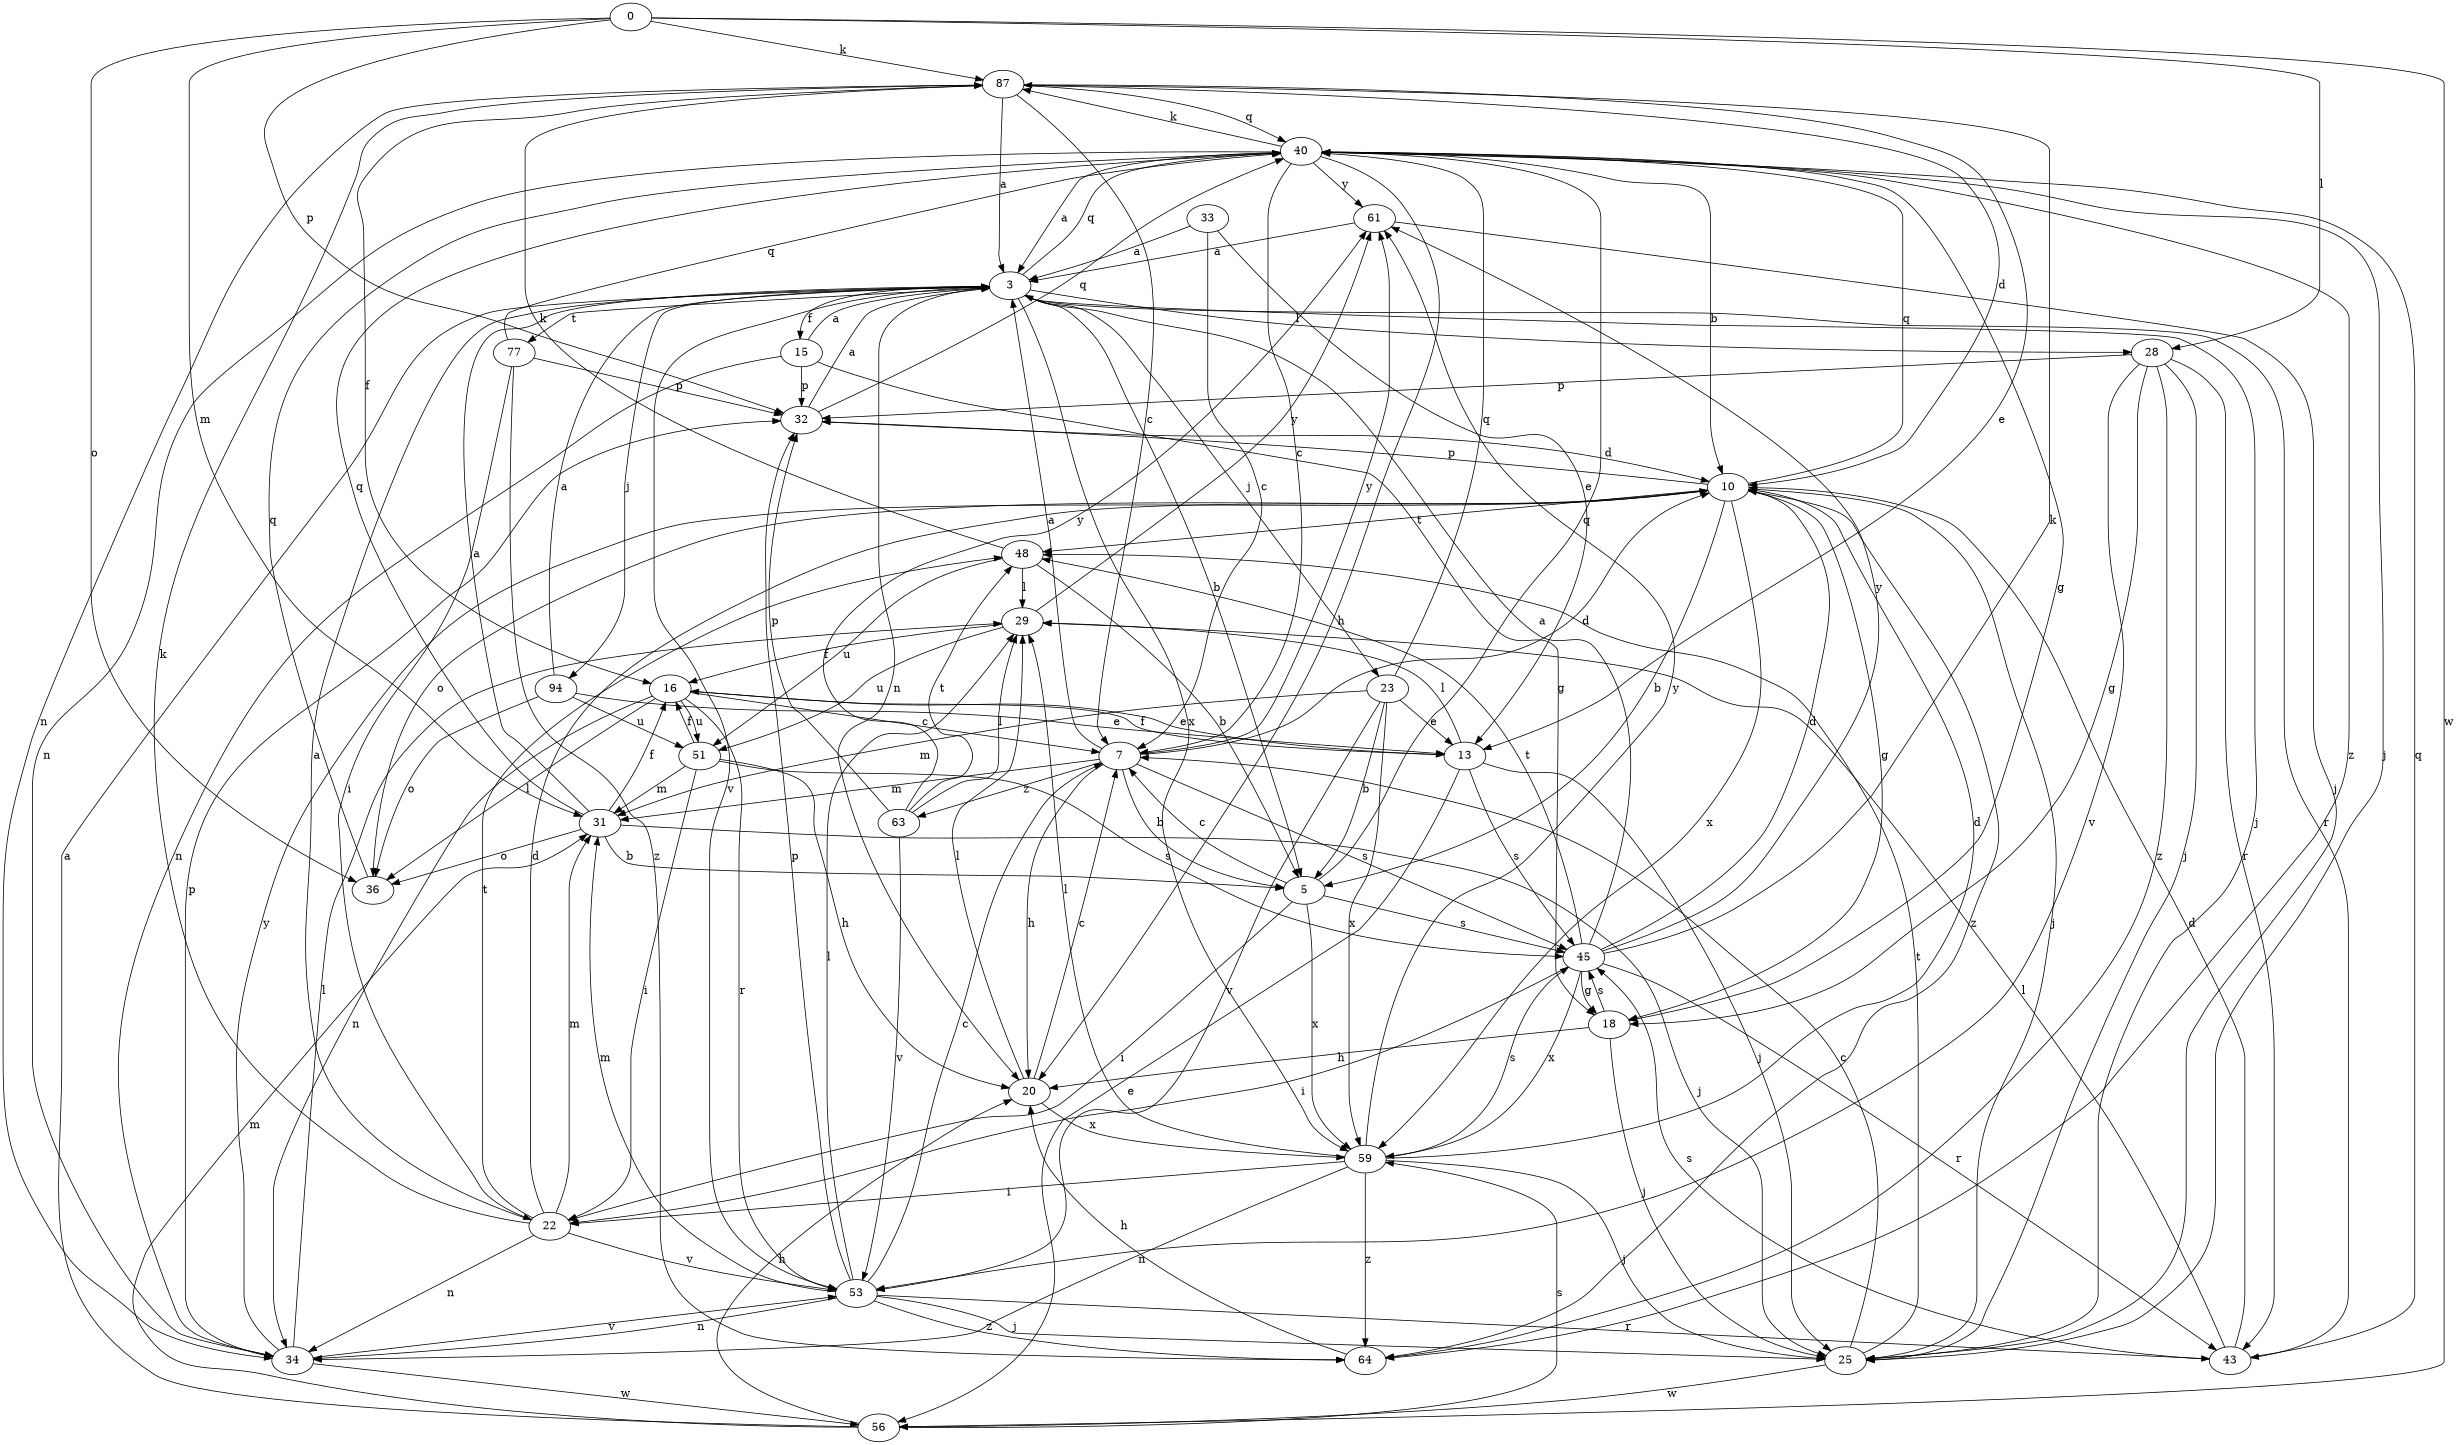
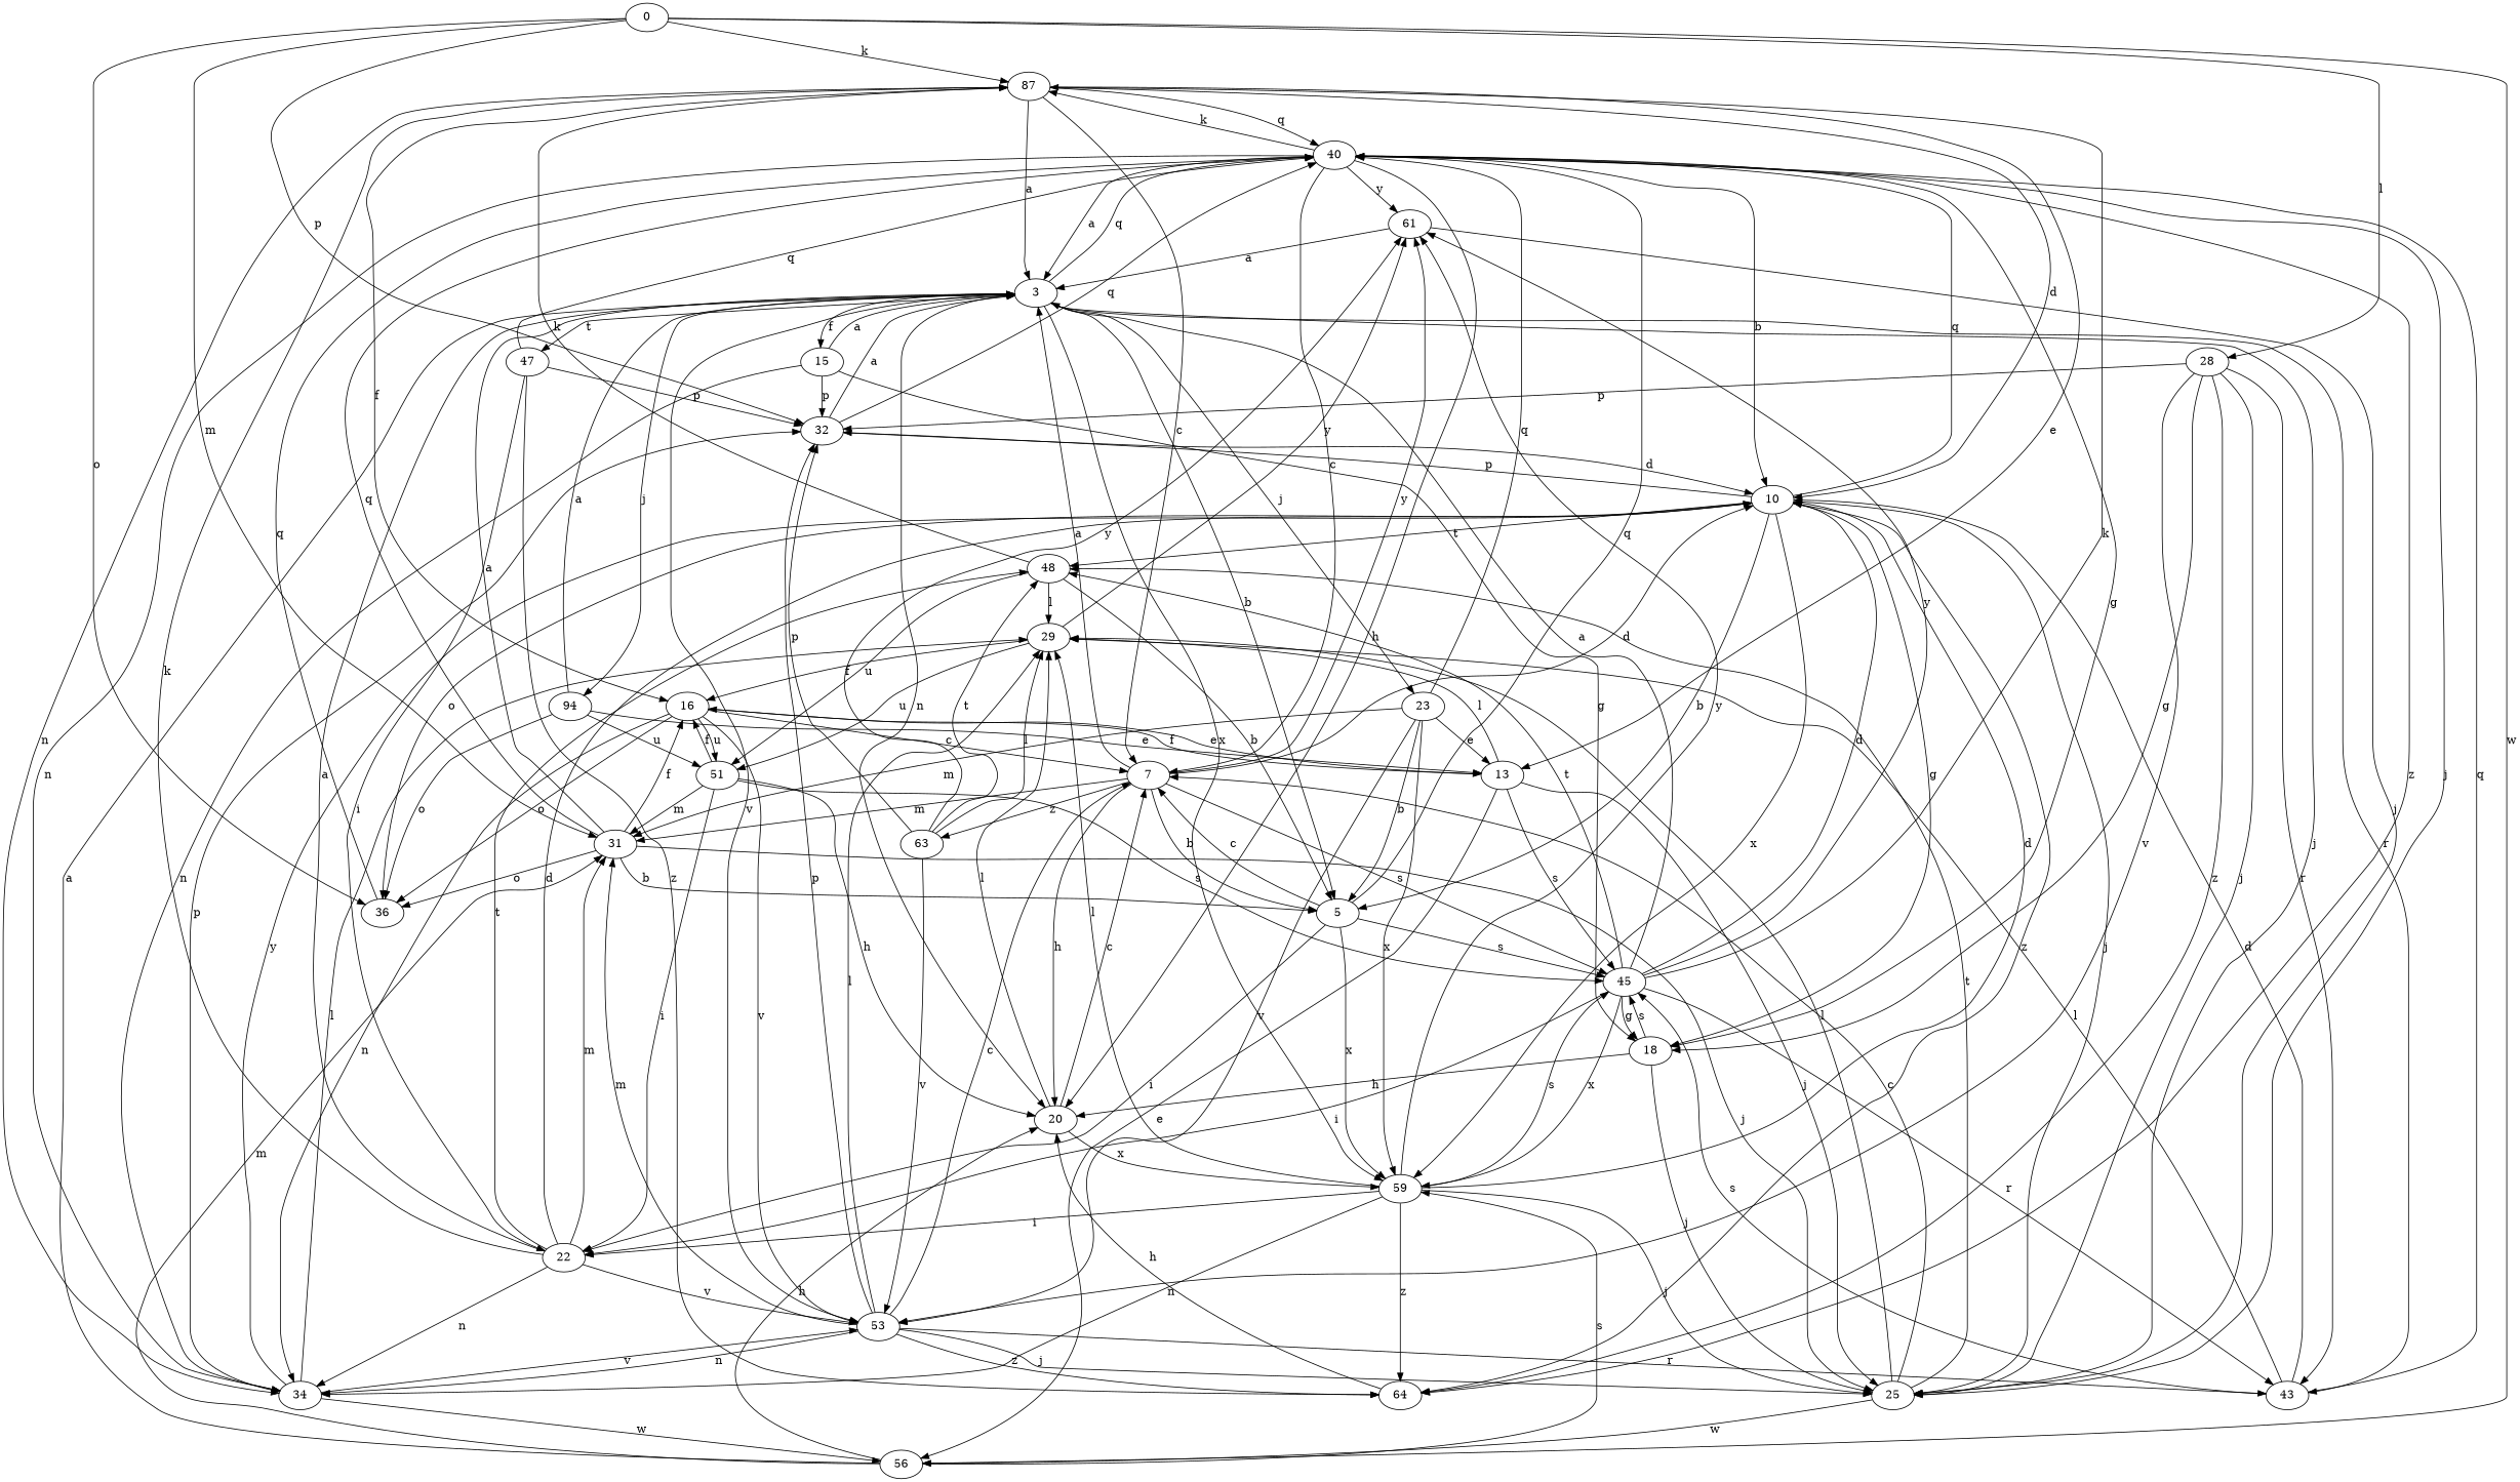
  strict digraph {
    n1 [label=87]
    0
    28
    31
    36
    n6 [label=32]
    56
    5
    40
    59
    7
    22
    45
    3
    10
    13
    16
    34
    25
    43
    53
    18
    64
    20
    15
    23
    n27 [label=94]
-   47 [label=77]
+   47
    51
    48
    29
-   33
    61
    63
    n1 -> 40 [label=q]
    n1 -> 7 [label=c]
    n1 -> 3 [label=a]
    n1 -> 10 [label=d]
    n1 -> 13 [label=e]
    n1 -> 16 [label=f]
    n1 -> 34 [label=n]
    0 -> n1 [label=k]
    0 -> 28 [label=l]
    0 -> 31 [label=m]
    0 -> 36 [label=o]
    0 -> n6 [label=p]
    0 -> 56 [label=w]
    28 -> n6 [label=p]
    28 -> 25 [label=j]
    28 -> 43 [label=r]
    28 -> 53 [label=v]
    28 -> 18 [label=g]
    28 -> 64 [label=z]
    31 -> 36 [label=o]
    31 -> 5 [label=b]
    31 -> 40 [label=q]
    31 -> 3 [label=a]
    31 -> 16 [label=f]
    31 -> 25 [label=j]
    36 -> 40 [label=q]
    n6 -> 40 [label=q]
    n6 -> 3 [label=a]
    n6 -> 10 [label=d]
    56 -> 31 [label=m]
    56 -> 59 [label=s]
    56 -> 3 [label=a]
    56 -> 20 [label=h]
    5 -> 40 [label=q]
    5 -> 59 [label=x]
    5 -> 7 [label=c]
    5 -> 22 [label=i]
    5 -> 45 [label=s]
    40 -> n1 [label=k]
    40 -> 7 [label=c]
    40 -> 3 [label=a]
    40 -> 10 [label=b]
    40 -> 34 [label=n]
    40 -> 25 [label=j]
    40 -> 18 [label=g]
    40 -> 64 [label=z]
    40 -> 20 [label=h]
    40 -> 61 [label=y]
    59 -> 22 [label=i]
    59 -> 45 [label=s]
    59 -> 10 [label=d]
    59 -> 34 [label=n]
    59 -> 25 [label=j]
    59 -> 64 [label=z]
    59 -> 29 [label=l]
    59 -> 61 [label=y]
    7 -> 31 [label=m]
    7 -> 5 [label=b]
    7 -> 45 [label=s]
    7 -> 3 [label=a]
    7 -> 10 [label=d]
    7 -> 20 [label=h]
    7 -> 61 [label=y]
    7 -> 63 [label=z]
    22 -> n1 [label=k]
    22 -> 31 [label=m]
    22 -> 3 [label=a]
    22 -> 10 [label=d]
    22 -> 34 [label=n]
    22 -> 53 [label=v]
    22 -> 48 [label=t]
    45 -> n1 [label=k]
    45 -> 59 [label=x]
    45 -> 22 [label=i]
    45 -> 3 [label=a]
    45 -> 10 [label=d]
    45 -> 43 [label=r]
    45 -> 18 [label=g]
    45 -> 48 [label=t]
    45 -> 61 [label=y]
-   3 -> 28 [label=l]
    3 -> 5 [label=b]
    3 -> 40 [label=q]
    3 -> 59 [label=x]
    3 -> 25 [label=j]
    3 -> 43 [label=r]
    3 -> 53 [label=v]
    3 -> 20 [label=n]
    3 -> 15 [label=f]
    3 -> 23 [label=j]
    3 -> n27 [label=j]
    3 -> 47 [label=t]
    10 -> 36 [label=o]
    10 -> n6 [label=p]
    10 -> 5 [label=b]
    10 -> 40 [label=q]
    10 -> 59 [label=x]
    10 -> 25 [label=j]
    10 -> 18 [label=g]
    10 -> 64 [label=z]
    10 -> 48 [label=t]
    13 -> 56 [label=e]
    13 -> 45 [label=s]
    13 -> 16 [label=f]
    13 -> 25 [label=j]
    13 -> 29 [label=l]
-   16 -> 36 [label=l]
+   16 -> 36 [label=o]
    16 -> 7 [label=c]
    16 -> 13 [label=e]
    16 -> 34 [label=n]
-   16 -> 53 [label=r]
+   16 -> 53 [label=v]
    16 -> 51 [label=u]
    34 -> n6 [label=p]
    34 -> 56 [label=w]
    34 -> 10 [label=y]
    34 -> 53 [label=v]
    34 -> 29 [label=l]
    25 -> 56 [label=w]
    25 -> 7 [label=c]
    25 -> 48 [label=t]
+   25 -> 29 [label=l]
    43 -> 40 [label=q]
    43 -> 45 [label=s]
    43 -> 10 [label=d]
    43 -> 29 [label=l]
    53 -> 31 [label=m]
    53 -> n6 [label=p]
    53 -> 7 [label=c]
    53 -> 34 [label=n]
    53 -> 25 [label=j]
    53 -> 43 [label=r]
    53 -> 64 [label=z]
    53 -> 29 [label=l]
    18 -> 45 [label=s]
    18 -> 25 [label=j]
    18 -> 20 [label=h]
    64 -> 20 [label=h]
    20 -> 59 [label=x]
    20 -> 7 [label=c]
    20 -> 29 [label=l]
    15 -> n6 [label=p]
    15 -> 3 [label=a]
    15 -> 34 [label=n]
    15 -> 18 [label=g]
    23 -> 31 [label=m]
    23 -> 5 [label=b]
    23 -> 40 [label=q]
    23 -> 59 [label=x]
    23 -> 13 [label=e]
    23 -> 53 [label=v]
    n27 -> 36 [label=o]
    n27 -> 3 [label=a]
    n27 -> 13 [label=e]
    n27 -> 51 [label=u]
    47 -> n6 [label=p]
    47 -> 40 [label=q]
    47 -> 22 [label=i]
    47 -> 64 [label=z]
    51 -> 31 [label=m]
    51 -> 22 [label=i]
    51 -> 45 [label=s]
    51 -> 16 [label=f]
    51 -> 20 [label=h]
    48 -> n1 [label=k]
    48 -> 5 [label=b]
    48 -> 51 [label=u]
    48 -> 29 [label=l]
    29 -> 16 [label=f]
    29 -> 51 [label=u]
    29 -> 61 [label=y]
-   33 -> 7 [label=c]
-   33 -> 3 [label=a]
-   33 -> 13 [label=e]
    61 -> 3 [label=a]
    61 -> 25 [label=j]
    63 -> n6 [label=p]
    63 -> 53 [label=v]
    63 -> 48 [label=t]
    63 -> 29 [label=l]
    63 -> 61 [label=y]
  }
